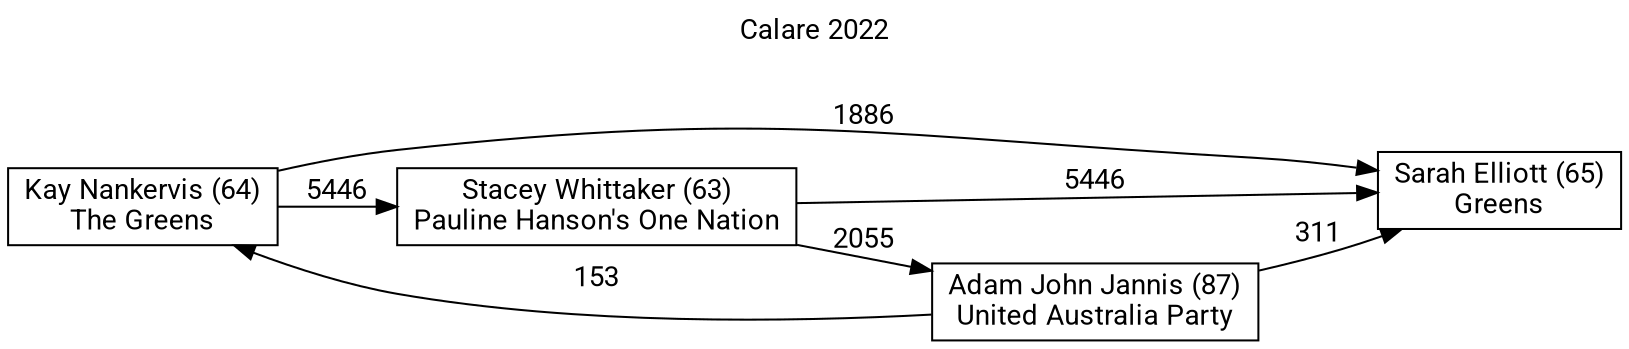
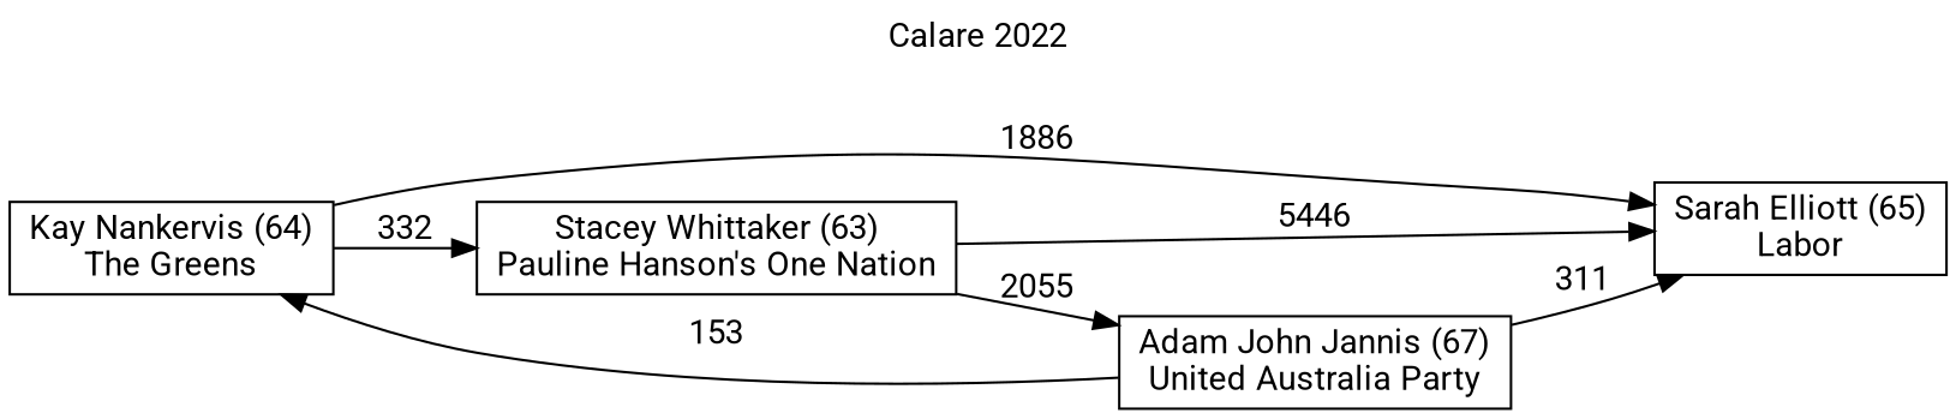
  digraph {
    fontname=Roboto
    label="Calare 2022"
    labelloc=t
    mclimit=10
    rankdir=LR
    node [fontname=Roboto shape=box]
    edge [fontname=Roboto]
-   n1 [label="Sarah Elliott (65)\nGreens"]
+   n1 [label="Sarah Elliott (65)\nLabor"]
    n2 [label="Kay Nankervis (64)\nThe Greens"]
    n3 [label="Stacey Whittaker (63)\nPauline Hanson's One Nation"]
-   n4 [label="Adam John Jannis (87)\nUnited Australia Party"]
+   n4 [label="Adam John Jannis (67)\nUnited Australia Party"]
    n2 -> n1 [label=1886]
-   n2 -> n3 [label=5446]
+   n2 -> n3 [label=332]
    n3 -> n1 [label=5446]
    n3 -> n4 [label=2055]
    n4 -> n1 [label=311]
    n4 -> n2 [label=153]
  }
